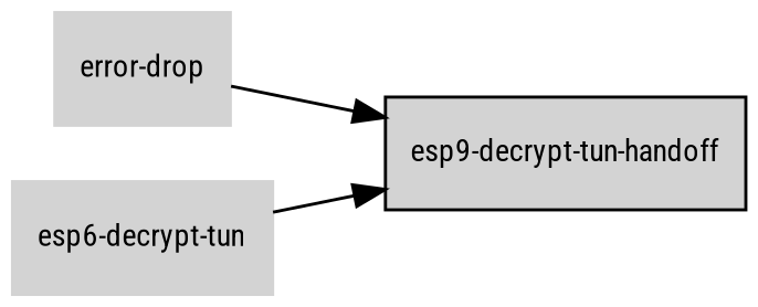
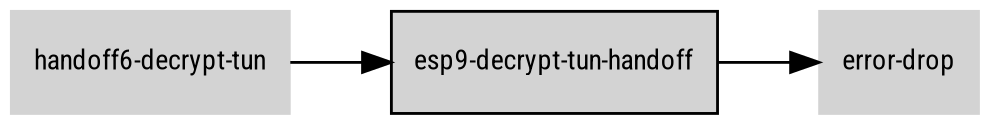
  digraph {
    fontname="Roboto Condensed"
    rankdir=LR
    node [color=lightgray fillcolor=lightgray fontcolor=black fontname="Roboto Condensed" fontsize=10 shape=box style=filled]
    edge [fontname="Roboto Condensed" fontsize=8]
    n1 [color=black label="esp9-decrypt-tun-handoff"]
    "error-drop"
-   "esp6-decrypt-tun"
-   "error-drop" -> n1
+   "esp6-decrypt-tun" [label="handoff6-decrypt-tun"]
+   n1 -> "error-drop"
    "esp6-decrypt-tun" -> n1
  }
